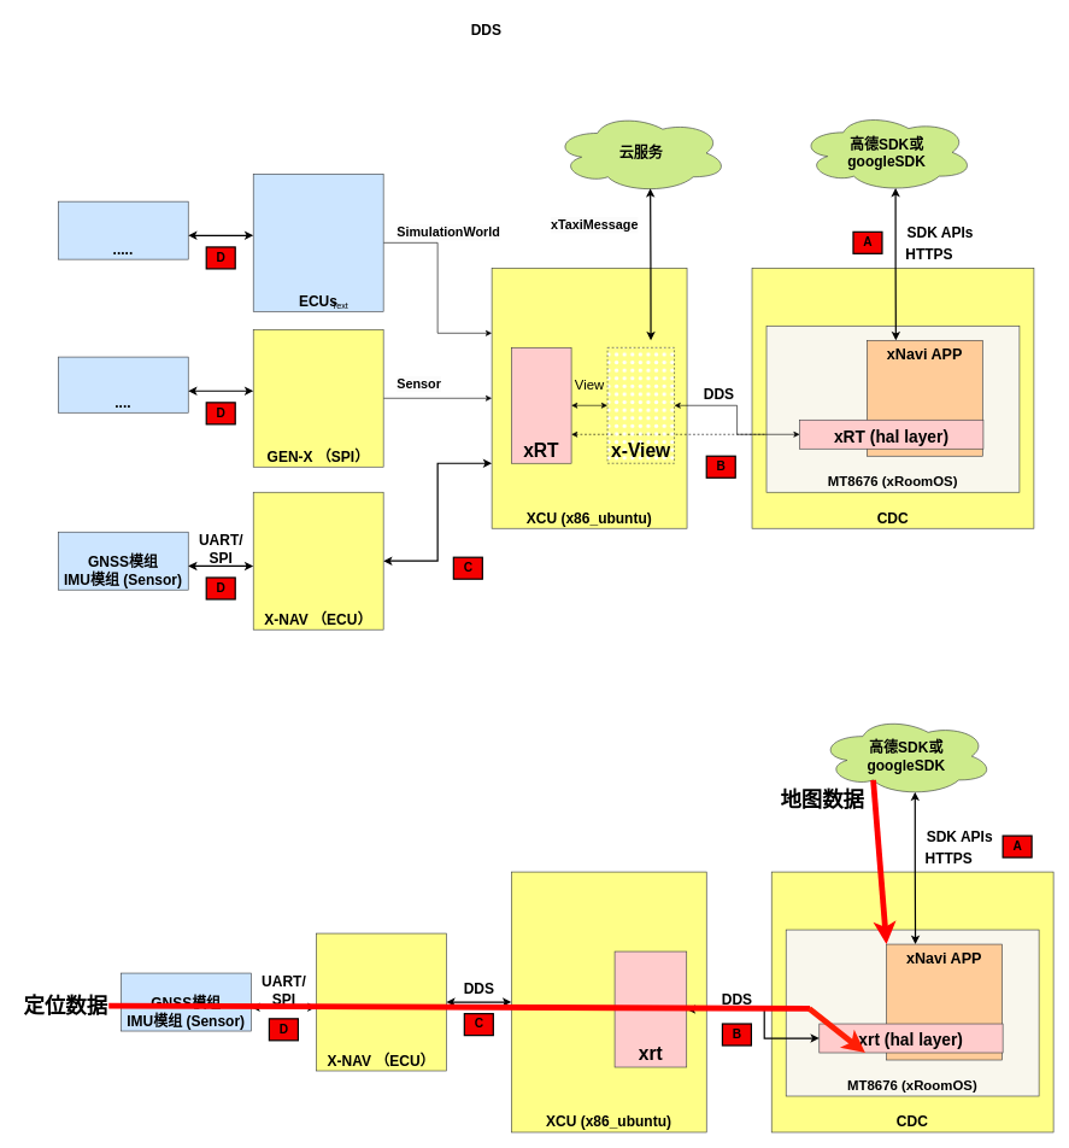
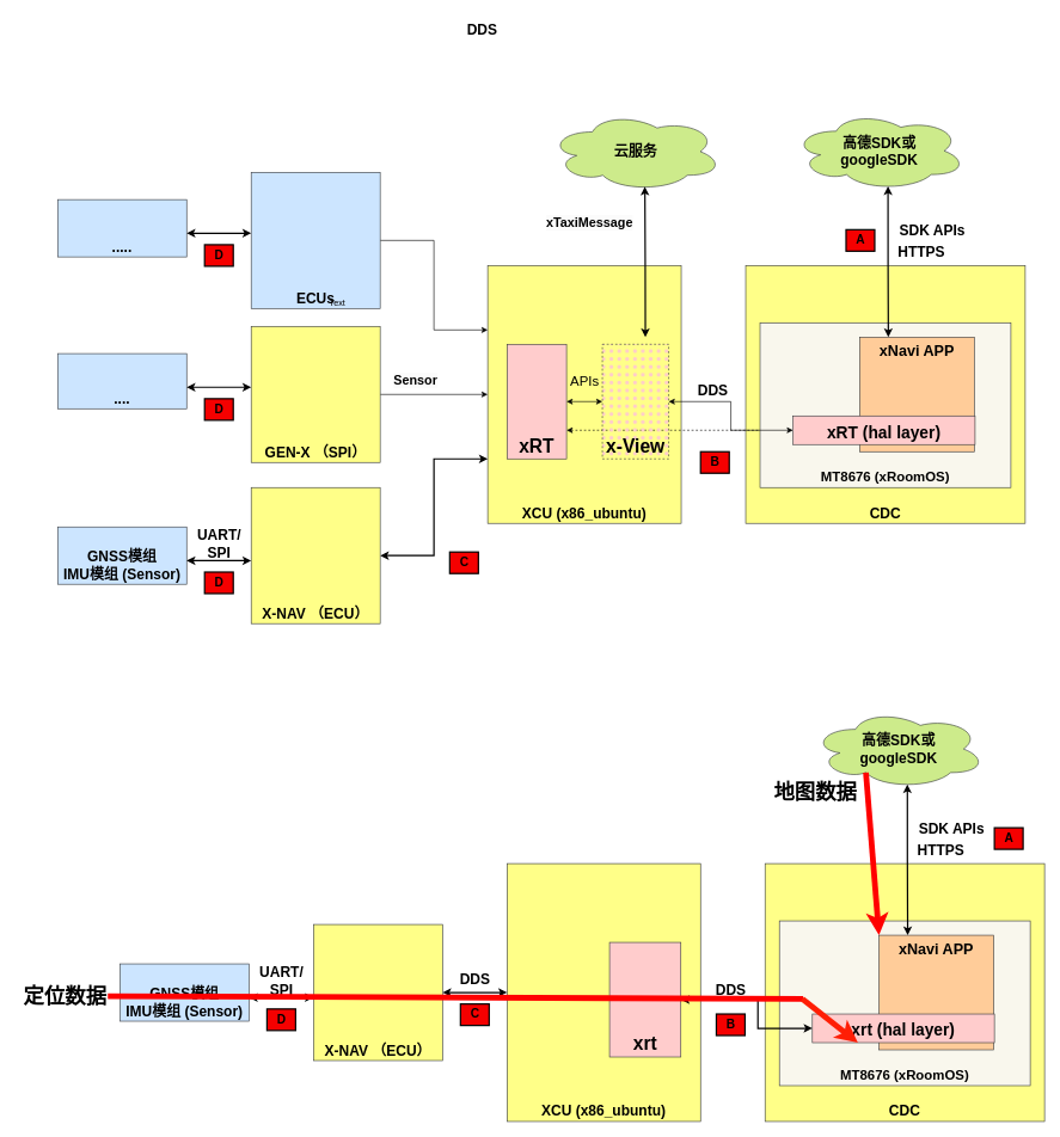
  <mxCell id="0" />
  <mxCell id="1" parent="0" />
  <mxCell id="2" value="XCU (x86_ubuntu)" style="rounded=0;whiteSpace=wrap;html=1;fontStyle=1;verticalAlign=bottom;fontSize=20;fillColor=#ffff88;strokeColor=#36393d;" vertex="1" parent="1"><mxGeometry x="680" y="370" width="270" height="360" as="geometry" /></mxCell>
  <mxCell id="3" value="CDC" style="rounded=0;whiteSpace=wrap;html=1;fontStyle=1;verticalAlign=bottom;fontSize=20;fillColor=#ffff88;strokeColor=#36393d;" vertex="1" parent="1"><mxGeometry x="1040" y="370" width="390" height="360" as="geometry" /></mxCell>
  <mxCell id="4" style="edgeStyle=orthogonalEdgeStyle;rounded=0;orthogonalLoop=1;jettySize=auto;html=1;exitX=1;exitY=0.75;exitDx=0;exitDy=0;entryX=0;entryY=0.5;entryDx=0;entryDy=0;startArrow=classic;startFill=1;dashed=1;" edge="1" parent="1" source="5" target="16"><mxGeometry relative="1" as="geometry" /></mxCell>
  <mxCell id="5" value="xRT" style="rounded=0;whiteSpace=wrap;html=1;fontStyle=1;verticalAlign=bottom;fontSize=26;fillColor=#ffcccc;strokeColor=#36393d;" vertex="1" parent="1"><mxGeometry x="707" y="480" width="83" height="160" as="geometry" /></mxCell>
  <mxCell id="6" style="edgeStyle=orthogonalEdgeStyle;rounded=0;orthogonalLoop=1;jettySize=auto;html=1;entryX=0;entryY=0.75;entryDx=0;entryDy=0;startArrow=classic;startFill=1;strokeWidth=2;" edge="1" parent="1" source="7" target="2"><mxGeometry relative="1" as="geometry" /></mxCell>
  <mxCell id="7" value="X-NAV （ECU）" style="rounded=0;whiteSpace=wrap;html=1;fontStyle=1;verticalAlign=bottom;fontSize=20;fillColor=#ffff88;strokeColor=#36393d;" vertex="1" parent="1"><mxGeometry x="350" y="680" width="180" height="190" as="geometry" /></mxCell>
  <mxCell id="8" value="MT8676 (xRoomOS)" style="rounded=0;whiteSpace=wrap;html=1;fontStyle=1;verticalAlign=bottom;fontSize=19;fillColor=#f9f7ed;strokeColor=#36393d;" vertex="1" parent="1"><mxGeometry x="1060" y="450" width="350" height="230" as="geometry" /></mxCell>
  <mxCell id="9" value="SDK APIs" style="text;html=1;align=center;verticalAlign=middle;resizable=0;points=[];autosize=1;strokeColor=none;fillColor=none;fontStyle=1;fontSize=20;" vertex="1" parent="1"><mxGeometry x="1240" y="300" width="120" height="40" as="geometry" /></mxCell>
  <mxCell id="10" value="DDS" style="text;html=1;align=center;verticalAlign=middle;resizable=0;points=[];autosize=1;strokeColor=none;fillColor=none;fontStyle=1;fontSize=20;" vertex="1" parent="1"><mxGeometry x="959" y="523" width="70" height="40" as="geometry" /></mxCell>
  <mxCell id="11" style="edgeStyle=orthogonalEdgeStyle;rounded=0;orthogonalLoop=1;jettySize=auto;html=1;exitX=0.55;exitY=0.95;exitDx=0;exitDy=0;exitPerimeter=0;entryX=0.25;entryY=0;entryDx=0;entryDy=0;startArrow=classic;startFill=1;strokeWidth=2;" edge="1" parent="1" source="12" target="14"><mxGeometry relative="1" as="geometry" /></mxCell>
  <mxCell id="12" value="高德SDK或&lt;br&gt;googleSDK" style="ellipse;shape=cloud;whiteSpace=wrap;html=1;fontStyle=1;fillColor=#cdeb8b;strokeColor=#36393d;fontSize=20;" vertex="1" parent="1"><mxGeometry x="1106" y="155" width="241" height="110" as="geometry" /></mxCell>
  <mxCell id="13" value="DDS" style="text;html=1;align=center;verticalAlign=middle;resizable=0;points=[];autosize=1;strokeColor=none;fillColor=none;fontStyle=1;fontSize=20;" vertex="1" parent="1"><mxGeometry x="637" y="20" width="70" height="40" as="geometry" /></mxCell>
  <mxCell id="14" value="xNavi APP" style="rounded=0;whiteSpace=wrap;html=1;fontStyle=1;verticalAlign=top;fontSize=21;fillColor=#ffcc99;strokeColor=#36393d;" vertex="1" parent="1"><mxGeometry x="1199" y="470" width="160" height="160" as="geometry" /></mxCell>
  <mxCell id="15" value="HTTPS" style="text;html=1;align=center;verticalAlign=middle;resizable=0;points=[];autosize=1;strokeColor=none;fillColor=none;fontStyle=1;fontSize=20;" vertex="1" parent="1"><mxGeometry x="1240" y="330" width="90" height="40" as="geometry" /></mxCell>
  <mxCell id="16" value="xRT (hal layer)" style="rounded=0;whiteSpace=wrap;html=1;fontStyle=1;verticalAlign=bottom;fontSize=23;fillColor=#ffcccc;strokeColor=#36393d;" vertex="1" parent="1"><mxGeometry x="1106" y="580" width="254" height="40" as="geometry" /></mxCell>
  <mxCell id="17" value="A" style="text;html=1;align=center;verticalAlign=middle;resizable=0;points=[];autosize=1;strokeColor=default;fillColor=#f50000;strokeWidth=2;fontSize=17;labelBackgroundColor=none;fontStyle=1" vertex="1" parent="1"><mxGeometry x="1180" y="320" width="40" height="30" as="geometry" /></mxCell>
  <mxCell id="18" value="B" style="text;html=1;align=center;verticalAlign=middle;resizable=0;points=[];autosize=1;strokeColor=default;fillColor=#f50000;strokeWidth=2;fontSize=17;labelBackgroundColor=none;fontStyle=1" vertex="1" parent="1"><mxGeometry x="977" y="630" width="40" height="30" as="geometry" /></mxCell>
  <mxCell id="19" value="C" style="text;html=1;align=center;verticalAlign=middle;resizable=0;points=[];autosize=1;strokeColor=default;fillColor=#f50000;strokeWidth=2;fontSize=17;labelBackgroundColor=none;fontStyle=1" vertex="1" parent="1"><mxGeometry x="627" y="770" width="40" height="30" as="geometry" /></mxCell>
  <mxCell id="20" value="GNSS模组&lt;br&gt;IMU模组 (Sensor)" style="rounded=0;whiteSpace=wrap;html=1;fontStyle=1;verticalAlign=bottom;fontSize=20;fillColor=#cce5ff;strokeColor=#36393d;" vertex="1" parent="1"><mxGeometry x="80" y="735" width="180" height="80" as="geometry" /></mxCell>
  <mxCell id="21" style="edgeStyle=orthogonalEdgeStyle;rounded=0;orthogonalLoop=1;jettySize=auto;html=1;entryX=0;entryY=0.5;entryDx=0;entryDy=0;startArrow=classic;startFill=1;strokeWidth=2;" edge="1" parent="1"><mxGeometry relative="1" as="geometry"><mxPoint x="260" y="782" as="sourcePoint" /><mxPoint x="350" y="782" as="targetPoint" /></mxGeometry></mxCell>
  <mxCell id="22" value="UART/&lt;br&gt;SPI" style="text;html=1;align=center;verticalAlign=middle;resizable=0;points=[];autosize=1;strokeColor=none;fillColor=none;fontStyle=1;fontSize=20;" vertex="1" parent="1"><mxGeometry x="265" y="728" width="80" height="60" as="geometry" /></mxCell>
  <mxCell id="23" value="D" style="text;html=1;align=center;verticalAlign=middle;resizable=0;points=[];autosize=1;strokeColor=default;fillColor=#f50000;strokeWidth=2;fontSize=17;labelBackgroundColor=none;fontStyle=1" vertex="1" parent="1"><mxGeometry x="285" y="798" width="40" height="30" as="geometry" /></mxCell>
  <mxCell id="24" value="XCU (x86_ubuntu)" style="rounded=0;whiteSpace=wrap;html=1;fontStyle=1;verticalAlign=bottom;fontSize=20;fillColor=#ffff88;strokeColor=#36393d;" vertex="1" parent="1"><mxGeometry x="707" y="1205" width="270" height="360" as="geometry" /></mxCell>
  <mxCell id="25" value="CDC" style="rounded=0;whiteSpace=wrap;html=1;fontStyle=1;verticalAlign=bottom;fontSize=20;fillColor=#ffff88;strokeColor=#36393d;" vertex="1" parent="1"><mxGeometry x="1067" y="1205" width="390" height="360" as="geometry" /></mxCell>
  <mxCell id="26" value="xrt" style="rounded=0;whiteSpace=wrap;html=1;fontStyle=1;verticalAlign=bottom;fontSize=26;fillColor=#ffcccc;strokeColor=#36393d;" vertex="1" parent="1"><mxGeometry x="850" y="1315" width="99.5" height="160" as="geometry" /></mxCell>
  <mxCell id="27" style="edgeStyle=orthogonalEdgeStyle;rounded=0;orthogonalLoop=1;jettySize=auto;html=1;entryX=0;entryY=0.5;entryDx=0;entryDy=0;startArrow=classic;startFill=1;strokeWidth=2;" edge="1" parent="1" source="28" target="24"><mxGeometry relative="1" as="geometry" /></mxCell>
  <mxCell id="28" value="X-NAV （ECU）" style="rounded=0;whiteSpace=wrap;html=1;fontStyle=1;verticalAlign=bottom;fontSize=20;fillColor=#ffff88;strokeColor=#36393d;" vertex="1" parent="1"><mxGeometry x="437" y="1290" width="180" height="190" as="geometry" /></mxCell>
  <mxCell id="29" value="MT8676 (xRoomOS)" style="rounded=0;whiteSpace=wrap;html=1;fontStyle=1;verticalAlign=bottom;fontSize=19;fillColor=#f9f7ed;strokeColor=#36393d;" vertex="1" parent="1"><mxGeometry x="1087" y="1285" width="350" height="230" as="geometry" /></mxCell>
  <mxCell id="30" value="SDK APIs" style="text;html=1;align=center;verticalAlign=middle;resizable=0;points=[];autosize=1;strokeColor=none;fillColor=none;fontStyle=1;fontSize=20;" vertex="1" parent="1"><mxGeometry x="1267" y="1135" width="120" height="40" as="geometry" /></mxCell>
  <mxCell id="31" value="DDS" style="text;html=1;align=center;verticalAlign=middle;resizable=0;points=[];autosize=1;strokeColor=none;fillColor=none;fontStyle=1;fontSize=20;" vertex="1" parent="1"><mxGeometry x="984" y="1361" width="70" height="40" as="geometry" /></mxCell>
  <mxCell id="32" style="edgeStyle=orthogonalEdgeStyle;rounded=0;orthogonalLoop=1;jettySize=auto;html=1;exitX=0.55;exitY=0.95;exitDx=0;exitDy=0;exitPerimeter=0;entryX=0.25;entryY=0;entryDx=0;entryDy=0;startArrow=classic;startFill=1;strokeWidth=2;" edge="1" parent="1" source="33" target="35"><mxGeometry relative="1" as="geometry" /></mxCell>
  <mxCell id="33" value="高德SDK或&lt;br&gt;googleSDK" style="ellipse;shape=cloud;whiteSpace=wrap;html=1;fontStyle=1;fillColor=#cdeb8b;strokeColor=#36393d;fontSize=20;" vertex="1" parent="1"><mxGeometry x="1133" y="990" width="241" height="110" as="geometry" /></mxCell>
  <mxCell id="34" value="DDS" style="text;html=1;align=center;verticalAlign=middle;resizable=0;points=[];autosize=1;strokeColor=none;fillColor=none;fontStyle=1;fontSize=20;" vertex="1" parent="1"><mxGeometry x="627" y="1345" width="70" height="40" as="geometry" /></mxCell>
  <mxCell id="35" value="xNavi APP" style="rounded=0;whiteSpace=wrap;html=1;fontStyle=1;verticalAlign=top;fontSize=21;fillColor=#ffcc99;strokeColor=#36393d;" vertex="1" parent="1"><mxGeometry x="1226" y="1305" width="160" height="160" as="geometry" /></mxCell>
  <mxCell id="36" value="HTTPS" style="text;html=1;align=center;verticalAlign=middle;resizable=0;points=[];autosize=1;strokeColor=none;fillColor=none;fontStyle=1;fontSize=20;" vertex="1" parent="1"><mxGeometry x="1267" y="1165" width="90" height="40" as="geometry" /></mxCell>
  <mxCell id="37" value="xrt (hal layer)" style="rounded=0;whiteSpace=wrap;html=1;fontStyle=1;verticalAlign=bottom;fontSize=23;fillColor=#ffcccc;strokeColor=#36393d;" vertex="1" parent="1"><mxGeometry x="1133" y="1415" width="254" height="40" as="geometry" /></mxCell>
  <mxCell id="38" value="" style="endArrow=classic;startArrow=classic;html=1;rounded=0;exitX=1;exitY=0.5;exitDx=0;exitDy=0;entryX=0;entryY=0.5;entryDx=0;entryDy=0;edgeStyle=orthogonalEdgeStyle;strokeWidth=2;" edge="1" parent="1" source="26" target="37"><mxGeometry width="50" height="50" relative="1" as="geometry"><mxPoint x="977" y="1383" as="sourcePoint" /><mxPoint x="1067" y="1383" as="targetPoint" /><Array as="points"><mxPoint x="1057" y="1395" /><mxPoint x="1057" y="1435" /></Array></mxGeometry></mxCell>
  <mxCell id="39" value="A" style="text;html=1;align=center;verticalAlign=middle;resizable=0;points=[];autosize=1;strokeColor=default;fillColor=#f50000;strokeWidth=2;fontSize=17;labelBackgroundColor=none;fontStyle=1" vertex="1" parent="1"><mxGeometry x="1387" y="1155" width="40" height="30" as="geometry" /></mxCell>
  <mxCell id="40" value="B" style="text;html=1;align=center;verticalAlign=middle;resizable=0;points=[];autosize=1;strokeColor=default;fillColor=#f50000;strokeWidth=2;fontSize=17;labelBackgroundColor=none;fontStyle=1" vertex="1" parent="1"><mxGeometry x="999" y="1415" width="40" height="30" as="geometry" /></mxCell>
  <mxCell id="41" value="C" style="text;html=1;align=center;verticalAlign=middle;resizable=0;points=[];autosize=1;strokeColor=default;fillColor=#f50000;strokeWidth=2;fontSize=17;labelBackgroundColor=none;fontStyle=1" vertex="1" parent="1"><mxGeometry x="642" y="1401" width="40" height="30" as="geometry" /></mxCell>
  <mxCell id="42" value="GNSS模组&lt;br&gt;IMU模组 (Sensor)" style="rounded=0;whiteSpace=wrap;html=1;fontStyle=1;verticalAlign=bottom;fontSize=20;fillColor=#cce5ff;strokeColor=#36393d;" vertex="1" parent="1"><mxGeometry x="167" y="1345" width="180" height="80" as="geometry" /></mxCell>
  <mxCell id="43" style="edgeStyle=orthogonalEdgeStyle;rounded=0;orthogonalLoop=1;jettySize=auto;html=1;entryX=0;entryY=0.5;entryDx=0;entryDy=0;startArrow=classic;startFill=1;strokeWidth=2;" edge="1" parent="1"><mxGeometry relative="1" as="geometry"><mxPoint x="347" y="1392" as="sourcePoint" /><mxPoint x="437" y="1392" as="targetPoint" /></mxGeometry></mxCell>
  <mxCell id="44" value="UART/&lt;br&gt;SPI" style="text;html=1;align=center;verticalAlign=middle;resizable=0;points=[];autosize=1;strokeColor=none;fillColor=none;fontStyle=1;fontSize=20;" vertex="1" parent="1"><mxGeometry x="352" y="1338" width="80" height="60" as="geometry" /></mxCell>
  <mxCell id="45" value="D" style="text;html=1;align=center;verticalAlign=middle;resizable=0;points=[];autosize=1;strokeColor=default;fillColor=#f50000;strokeWidth=2;fontSize=17;labelBackgroundColor=none;fontStyle=1" vertex="1" parent="1"><mxGeometry x="372" y="1408" width="40" height="30" as="geometry" /></mxCell>
  <mxCell id="46" value="" style="endArrow=none;html=1;rounded=0;strokeWidth=8;strokeColor=#FF0000;" edge="1" parent="1"><mxGeometry width="50" height="50" relative="1" as="geometry"><mxPoint x="150" y="1390" as="sourcePoint" /><mxPoint x="1120" y="1394" as="targetPoint" /></mxGeometry></mxCell>
  <mxCell id="47" value="" style="endArrow=classic;html=1;rounded=0;strokeWidth=8;strokeColor=#FF1E05;entryX=0.25;entryY=1;entryDx=0;entryDy=0;" edge="1" parent="1" target="37"><mxGeometry width="50" height="50" relative="1" as="geometry"><mxPoint x="1119" y="1394" as="sourcePoint" /><mxPoint x="1225" y="1389" as="targetPoint" /></mxGeometry></mxCell>
  <mxCell id="48" value="" style="endArrow=classic;html=1;rounded=0;strokeWidth=8;strokeColor=#FF0000;exitX=0.31;exitY=0.8;exitDx=0;exitDy=0;exitPerimeter=0;entryX=0;entryY=0;entryDx=0;entryDy=0;endFill=1;" edge="1" parent="1" source="33" target="35"><mxGeometry width="50" height="50" relative="1" as="geometry"><mxPoint x="999" y="1150.58" as="sourcePoint" /><mxPoint x="2239" y="1150" as="targetPoint" /></mxGeometry></mxCell>
  <mxCell id="49" value="定位数据" style="text;html=1;align=center;verticalAlign=middle;resizable=0;points=[];autosize=1;strokeColor=none;fillColor=none;fontSize=29;fontStyle=1" vertex="1" parent="1"><mxGeometry x="20" y="1365" width="140" height="50" as="geometry" /></mxCell>
  <mxCell id="50" value="地图数据" style="text;html=1;align=center;verticalAlign=middle;resizable=0;points=[];autosize=1;strokeColor=none;fillColor=none;fontSize=29;fontStyle=1" vertex="1" parent="1"><mxGeometry x="1067" y="1080" width="140" height="50" as="geometry" /></mxCell>
  <mxCell id="51" style="edgeStyle=orthogonalEdgeStyle;rounded=0;orthogonalLoop=1;jettySize=auto;html=1;exitX=1;exitY=0.5;exitDx=0;exitDy=0;startArrow=classic;startFill=1;" edge="1" parent="1" source="52" target="16"><mxGeometry relative="1" as="geometry" /></mxCell>
- <mxCell id="52" value="x-View" style="rounded=0;whiteSpace=wrap;html=1;fontStyle=1;verticalAlign=bottom;fontSize=26;fillColor=#ffffff;strokeColor=#36393d;dashed=1;fillStyle=dots;" vertex="1" parent="1"><mxGeometry x="840" y="480" width="92.5" height="160" as="geometry" /></mxCell>
+ <mxCell id="52" value="x-View" style="rounded=0;whiteSpace=wrap;html=1;fontStyle=1;verticalAlign=bottom;fontSize=26;fillColor=#ffcccc;strokeColor=#36393d;dashed=1;fillStyle=dots;" vertex="1" parent="1"><mxGeometry x="840" y="480" width="92.5" height="160" as="geometry" /></mxCell>
  <mxCell id="53" value="" style="endArrow=classic;startArrow=classic;html=1;rounded=0;exitX=1;exitY=0.5;exitDx=0;exitDy=0;" edge="1" parent="1" source="5" target="52"><mxGeometry width="50" height="50" relative="1" as="geometry"><mxPoint x="810" y="730" as="sourcePoint" /><mxPoint x="860" y="680" as="targetPoint" /></mxGeometry></mxCell>
- <mxCell id="54" value="View" style="text;html=1;align=center;verticalAlign=middle;resizable=0;points=[];autosize=1;strokeColor=none;fillColor=none;fontSize=19;" vertex="1" parent="1"><mxGeometry x="785" y="513" width="60" height="40" as="geometry" /></mxCell>
+ <mxCell id="54" value="APIs" style="text;html=1;align=center;verticalAlign=middle;resizable=0;points=[];autosize=1;strokeColor=none;fillColor=none;fontSize=19;" vertex="1" parent="1"><mxGeometry x="785" y="513" width="60" height="40" as="geometry" /></mxCell>
  <mxCell id="55" value="云服务" style="ellipse;shape=cloud;whiteSpace=wrap;html=1;fontStyle=1;fillColor=#cdeb8b;strokeColor=#36393d;fontSize=20;" vertex="1" parent="1"><mxGeometry x="765.75" y="156" width="241" height="110" as="geometry" /></mxCell>
  <mxCell id="56" style="edgeStyle=orthogonalEdgeStyle;rounded=0;orthogonalLoop=1;jettySize=auto;html=1;startArrow=classic;startFill=1;strokeWidth=2;" edge="1" parent="1"><mxGeometry relative="1" as="geometry"><mxPoint x="899.32" y="260" as="sourcePoint" /><mxPoint x="900" y="470" as="targetPoint" /></mxGeometry></mxCell>
  <mxCell id="57" style="edgeStyle=orthogonalEdgeStyle;rounded=0;orthogonalLoop=1;jettySize=auto;html=1;exitX=1;exitY=0.5;exitDx=0;exitDy=0;entryX=0;entryY=0.5;entryDx=0;entryDy=0;" edge="1" parent="1" source="58" target="2"><mxGeometry relative="1" as="geometry" /></mxCell>
  <mxCell id="58" value="GEN-X （SPI）" style="rounded=0;whiteSpace=wrap;html=1;fontStyle=1;verticalAlign=bottom;fontSize=20;fillColor=#ffff88;strokeColor=#36393d;" vertex="1" parent="1"><mxGeometry x="350" y="455" width="180" height="190" as="geometry" /></mxCell>
  <mxCell id="59" value="...." style="rounded=0;whiteSpace=wrap;html=1;fontStyle=1;verticalAlign=bottom;fontSize=20;fillColor=#cce5ff;strokeColor=#36393d;" vertex="1" parent="1"><mxGeometry x="80" y="493" width="180" height="77" as="geometry" /></mxCell>
  <mxCell id="60" style="edgeStyle=orthogonalEdgeStyle;rounded=0;orthogonalLoop=1;jettySize=auto;html=1;entryX=0;entryY=0.5;entryDx=0;entryDy=0;startArrow=classic;startFill=1;strokeWidth=2;" edge="1" parent="1"><mxGeometry relative="1" as="geometry"><mxPoint x="260" y="540" as="sourcePoint" /><mxPoint x="350" y="540" as="targetPoint" /></mxGeometry></mxCell>
  <mxCell id="61" value="D" style="text;html=1;align=center;verticalAlign=middle;resizable=0;points=[];autosize=1;strokeColor=default;fillColor=#f50000;strokeWidth=2;fontSize=17;labelBackgroundColor=none;fontStyle=1" vertex="1" parent="1"><mxGeometry x="285" y="556" width="40" height="30" as="geometry" /></mxCell>
  <mxCell id="62" style="edgeStyle=orthogonalEdgeStyle;rounded=0;orthogonalLoop=1;jettySize=auto;html=1;exitX=1;exitY=0.5;exitDx=0;exitDy=0;entryX=0;entryY=0.25;entryDx=0;entryDy=0;" edge="1" parent="1" source="63" target="2"><mxGeometry relative="1" as="geometry" /></mxCell>
  <mxCell id="63" value="ECUs" style="rounded=0;whiteSpace=wrap;html=1;fontStyle=1;verticalAlign=bottom;fontSize=20;fillColor=#cce5ff;strokeColor=#36393d;" vertex="1" parent="1"><mxGeometry x="350" y="240" width="180" height="190" as="geometry" /></mxCell>
  <mxCell id="64" value="....." style="rounded=0;whiteSpace=wrap;html=1;fontStyle=1;verticalAlign=bottom;fontSize=20;fillColor=#cce5ff;strokeColor=#36393d;" vertex="1" parent="1"><mxGeometry x="80" y="278" width="180" height="80" as="geometry" /></mxCell>
  <mxCell id="65" style="edgeStyle=orthogonalEdgeStyle;rounded=0;orthogonalLoop=1;jettySize=auto;html=1;entryX=0;entryY=0.5;entryDx=0;entryDy=0;startArrow=classic;startFill=1;strokeWidth=2;" edge="1" parent="1"><mxGeometry relative="1" as="geometry"><mxPoint x="260" y="325" as="sourcePoint" /><mxPoint x="350" y="325" as="targetPoint" /></mxGeometry></mxCell>
  <mxCell id="66" value="D" style="text;html=1;align=center;verticalAlign=middle;resizable=0;points=[];autosize=1;strokeColor=default;fillColor=#f50000;strokeWidth=2;fontSize=17;labelBackgroundColor=none;fontStyle=1" vertex="1" parent="1"><mxGeometry x="285" y="341" width="40" height="30" as="geometry" /></mxCell>
- <mxCell id="67" value="&lt;h2 data-pm-slice=&quot;1 1 []&quot; style=&quot;border-color: var(--border-color); color: rgb(0, 0, 0); font-family: Helvetica; font-style: normal; font-variant-ligatures: normal; font-variant-caps: normal; letter-spacing: normal; orphans: 2; text-align: left; text-indent: 0px; text-transform: none; widows: 2; word-spacing: 0px; -webkit-text-stroke-width: 0px; background-color: rgb(251, 251, 251); text-decoration-thickness: initial; text-decoration-style: initial; text-decoration-color: initial;&quot;&gt;&lt;span class=&quot;heading-content&quot; style=&quot;border-color: var(--border-color);&quot;&gt;&lt;strong style=&quot;border-color: var(--border-color);&quot;&gt;&lt;span data-document-id=&quot;bcdc485d-f6ed-4f0a-9eed-d806bf1ca9da&quot; data-user-id=&quot;a8345aaa-2646-4019-9f66-9997a2333008&quot; id=&quot;comment-3fdfaa03-6cde-491c-b5d8-29cafd4711e6&quot; class=&quot;comment-marker&quot; style=&quot;border-color: var(--border-color);&quot;&gt;SimulationWorld&lt;/span&gt;&lt;/strong&gt;&lt;/span&gt;&lt;/h2&gt;" style="text;whiteSpace=wrap;html=1;" vertex="1" parent="1"><mxGeometry x="547" y="288" width="180" height="70" as="geometry" /></mxCell>
  <mxCell id="68" value="&lt;h2 data-pm-slice=&quot;1 1 []&quot; style=&quot;border-color: var(--border-color); color: rgb(0, 0, 0); font-family: Helvetica; font-style: normal; font-variant-ligatures: normal; font-variant-caps: normal; letter-spacing: normal; orphans: 2; text-align: left; text-indent: 0px; text-transform: none; widows: 2; word-spacing: 0px; -webkit-text-stroke-width: 0px; background-color: rgb(251, 251, 251); text-decoration-thickness: initial; text-decoration-style: initial; text-decoration-color: initial;&quot;&gt;&lt;span class=&quot;heading-content&quot; style=&quot;border-color: var(--border-color);&quot;&gt;&lt;strong style=&quot;border-color: var(--border-color);&quot;&gt;&lt;span data-document-id=&quot;bcdc485d-f6ed-4f0a-9eed-d806bf1ca9da&quot; data-user-id=&quot;a8345aaa-2646-4019-9f66-9997a2333008&quot; id=&quot;comment-a3b576d7-67d9-47bf-9a42-8d687074669e&quot; class=&quot;comment-marker&quot; style=&quot;border-color: var(--border-color);&quot;&gt;xTaxiMessage&lt;/span&gt;&lt;/strong&gt;&lt;/span&gt;&lt;/h2&gt;" style="text;whiteSpace=wrap;html=1;" vertex="1" parent="1"><mxGeometry x="760" y="278" width="150" height="70" as="geometry" /></mxCell>
  <mxCell id="69" value="&lt;h2 data-pm-slice=&quot;1 1 []&quot; style=&quot;border-color: var(--border-color); color: rgb(0, 0, 0); font-family: Helvetica; font-style: normal; font-variant-ligatures: normal; font-variant-caps: normal; letter-spacing: normal; orphans: 2; text-align: left; text-indent: 0px; text-transform: none; widows: 2; word-spacing: 0px; -webkit-text-stroke-width: 0px; background-color: rgb(251, 251, 251); text-decoration-thickness: initial; text-decoration-style: initial; text-decoration-color: initial;&quot;&gt;&lt;span class=&quot;heading-content&quot; style=&quot;border-color: var(--border-color);&quot;&gt;&lt;strong style=&quot;border-color: var(--border-color);&quot;&gt;Sensor&lt;/strong&gt;&lt;/span&gt;&lt;/h2&gt;" style="text;whiteSpace=wrap;html=1;" vertex="1" parent="1"><mxGeometry x="547" y="498" width="120" height="70" as="geometry" /></mxCell>
  <mxCell id="70" value="Text" style="text;html=1;align=center;verticalAlign=middle;resizable=0;points=[];autosize=1;strokeColor=none;fillColor=none;" vertex="1" parent="1"><mxGeometry x="445" y="408" width="50" height="30" as="geometry" /></mxCell>
